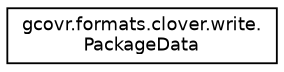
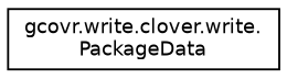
  digraph {
    rankdir=LR
-   n1 [color=black fillcolor=white fontname=Helvetica fontsize=10 height=0.2 label="gcovr.formats.clover.write.\lPackageData" shape=record style=filled width=0.4]
+   n1 [color=black fillcolor=white fontname=Helvetica fontsize=10 height=0.2 label="gcovr.write.clover.write.\lPackageData" shape=record style=filled width=0.4]
  }
